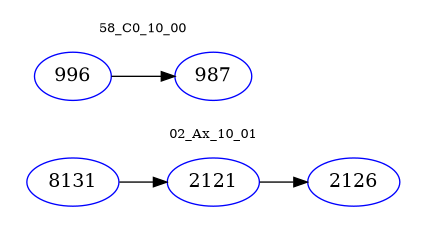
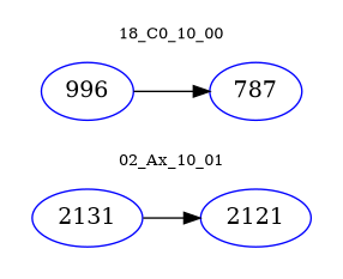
  digraph {
    rankdir=LR
    node [color=blue]
    edge [color=black]
    n1 [label=2121]
-   n2 [label=2126]
-   n3 [label=8131]
+   n3 [label=2131]
    n4 [label=996]
-   n5 [label=987]
+   n5 [label=787]
    subgraph cluster_1 {
      color=white
      fontsize=10
      label="02_Ax_10_01"
      n1
-     n2
      n3
    }
    subgraph cluster_2 {
      color=white
      fontsize=10
-     label="58_C0_10_00"
+     label="18_C0_10_00"
      n4
      n5
    }
-   n1 -> n2
    n3 -> n1
    n4 -> n5
  }
